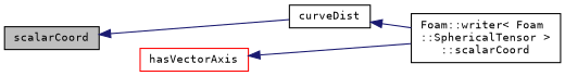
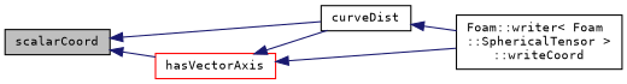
  digraph {
    fontname="DejaVu Sans Mono"
    rankdir=LR
    node [color=black fontname="DejaVu Sans Mono" fontsize=10 shape=record]
    edge [color=midnightblue dir=back fontname="DejaVu Sans Mono" fontsize=10 labelfontname=Helvetica labelfontsize=10 style=solid]
    n1 [fillcolor=grey75 fontcolor=black height=0.2 label=scalarCoord style=filled width=0.4]
    n2 [height=0.2 label=curveDist width=0.4]
    n3 [color=red height=0.2 label=hasVectorAxis width=0.4]
-   n4 [height=0.2 label="Foam::writer\< Foam\l::SphericalTensor \>\l::scalarCoord" width=0.4]
+   n4 [height=0.2 label="Foam::writer\< Foam\l::SphericalTensor \>\l::writeCoord" width=0.4]
    n1 -> n2
+   n1 -> n3
    n2 -> n4
+   n3 -> n2
    n3 -> n4
  }
